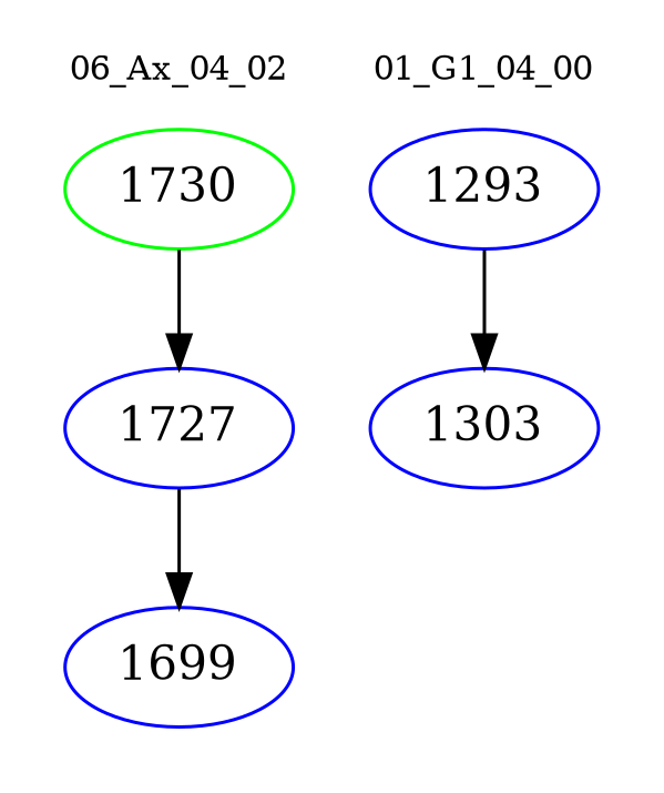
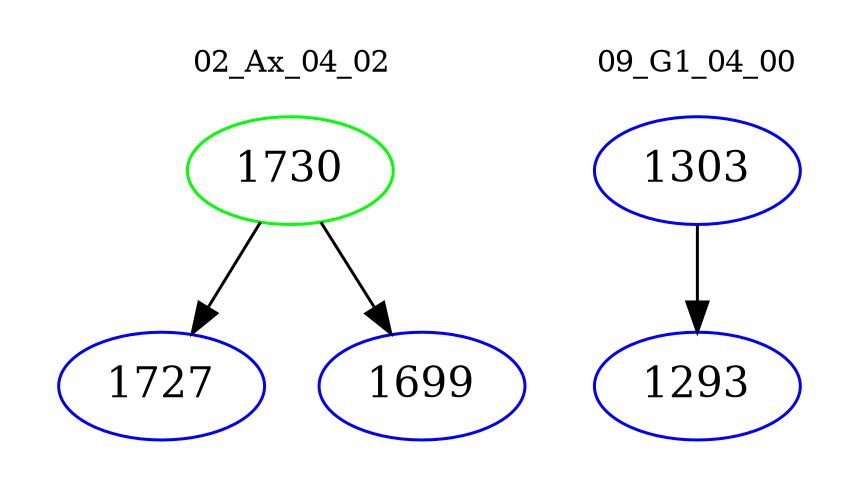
  digraph {
    node [color=blue]
    edge [color=black]
    n1 [color=green label=1730]
    n2 [label=1727]
    n3 [label=1699]
    n4 [label=1303]
    n5 [label=1293]
    subgraph cluster_1 {
      color=white
      fontsize=10
-     label="06_Ax_04_02"
+     label="02_Ax_04_02"
      n1
      n2
      n3
    }
    subgraph cluster_2 {
      color=white
      fontsize=10
-     label="01_G1_04_00"
+     label="09_G1_04_00"
      n4
      n5
    }
    n1 -> n2
-   n2 -> n3
-   n5 -> n4
+   n1 -> n3
+   n4 -> n5
  }
